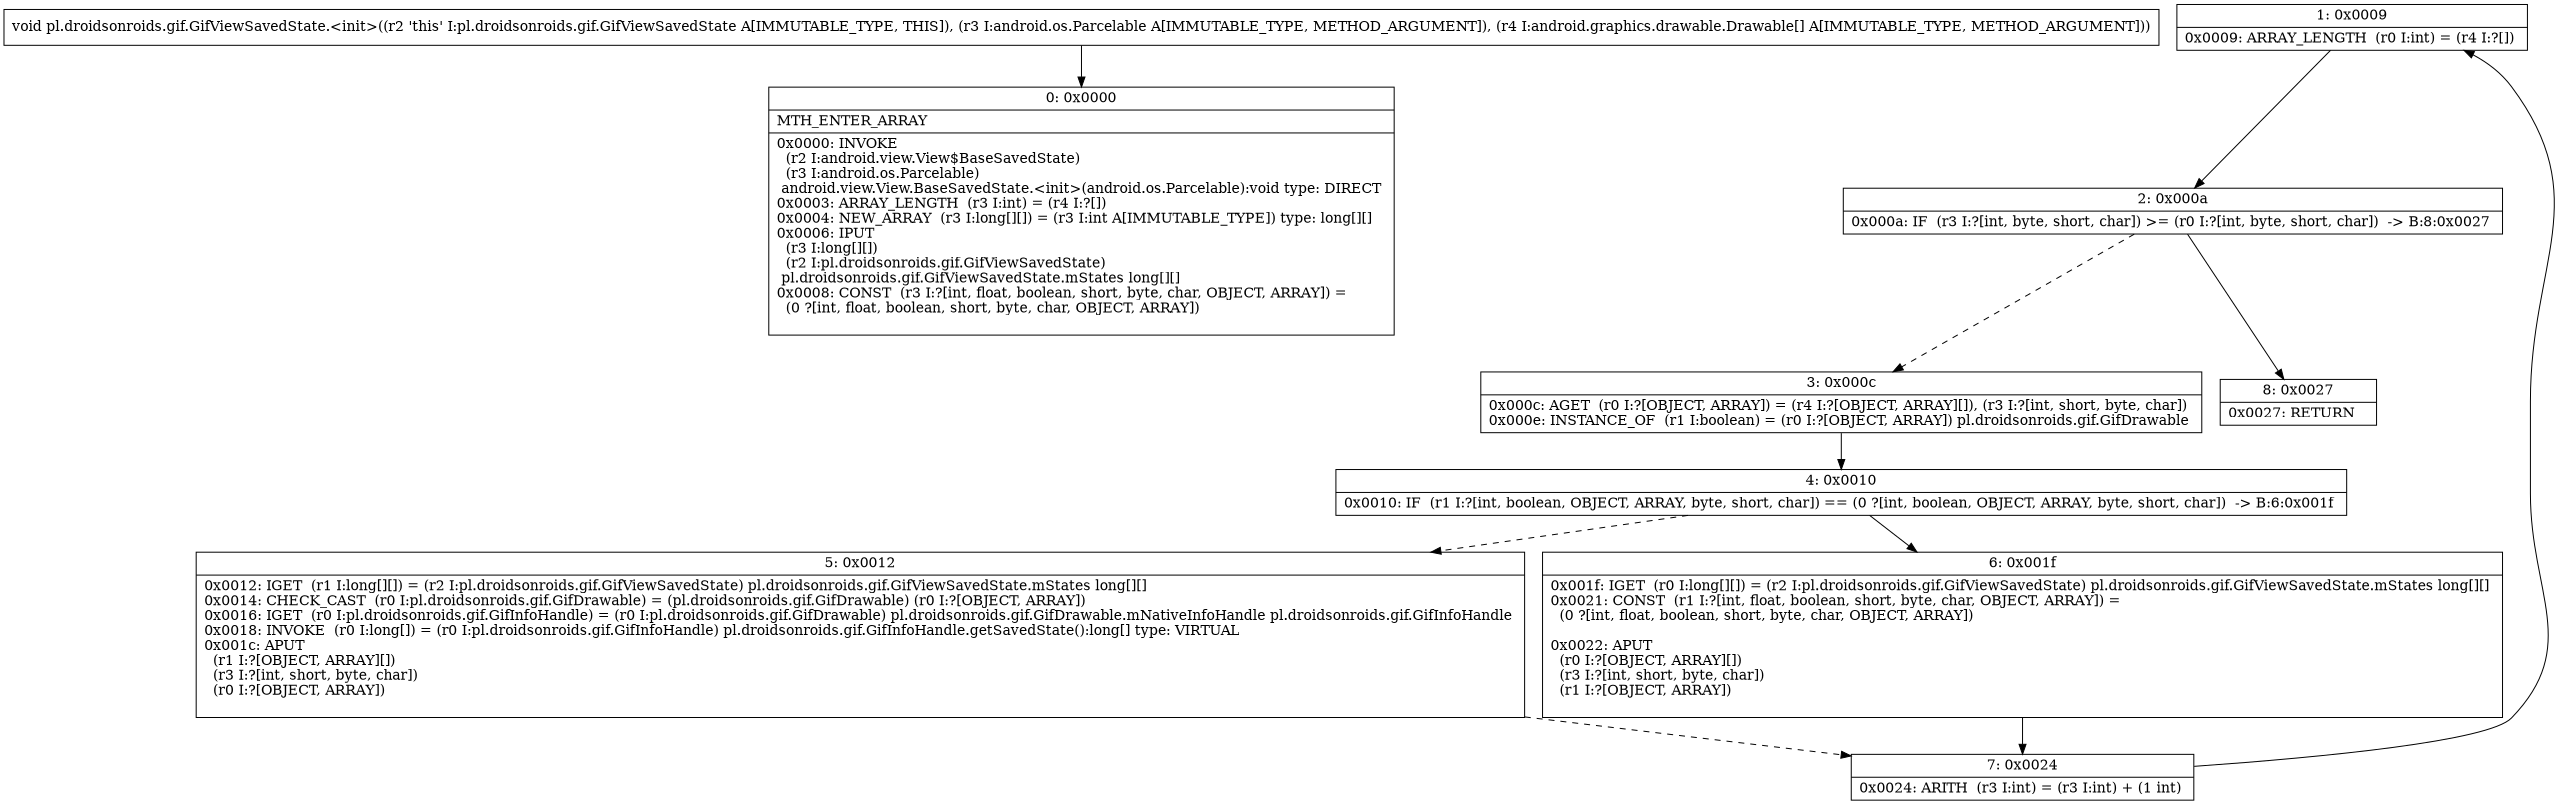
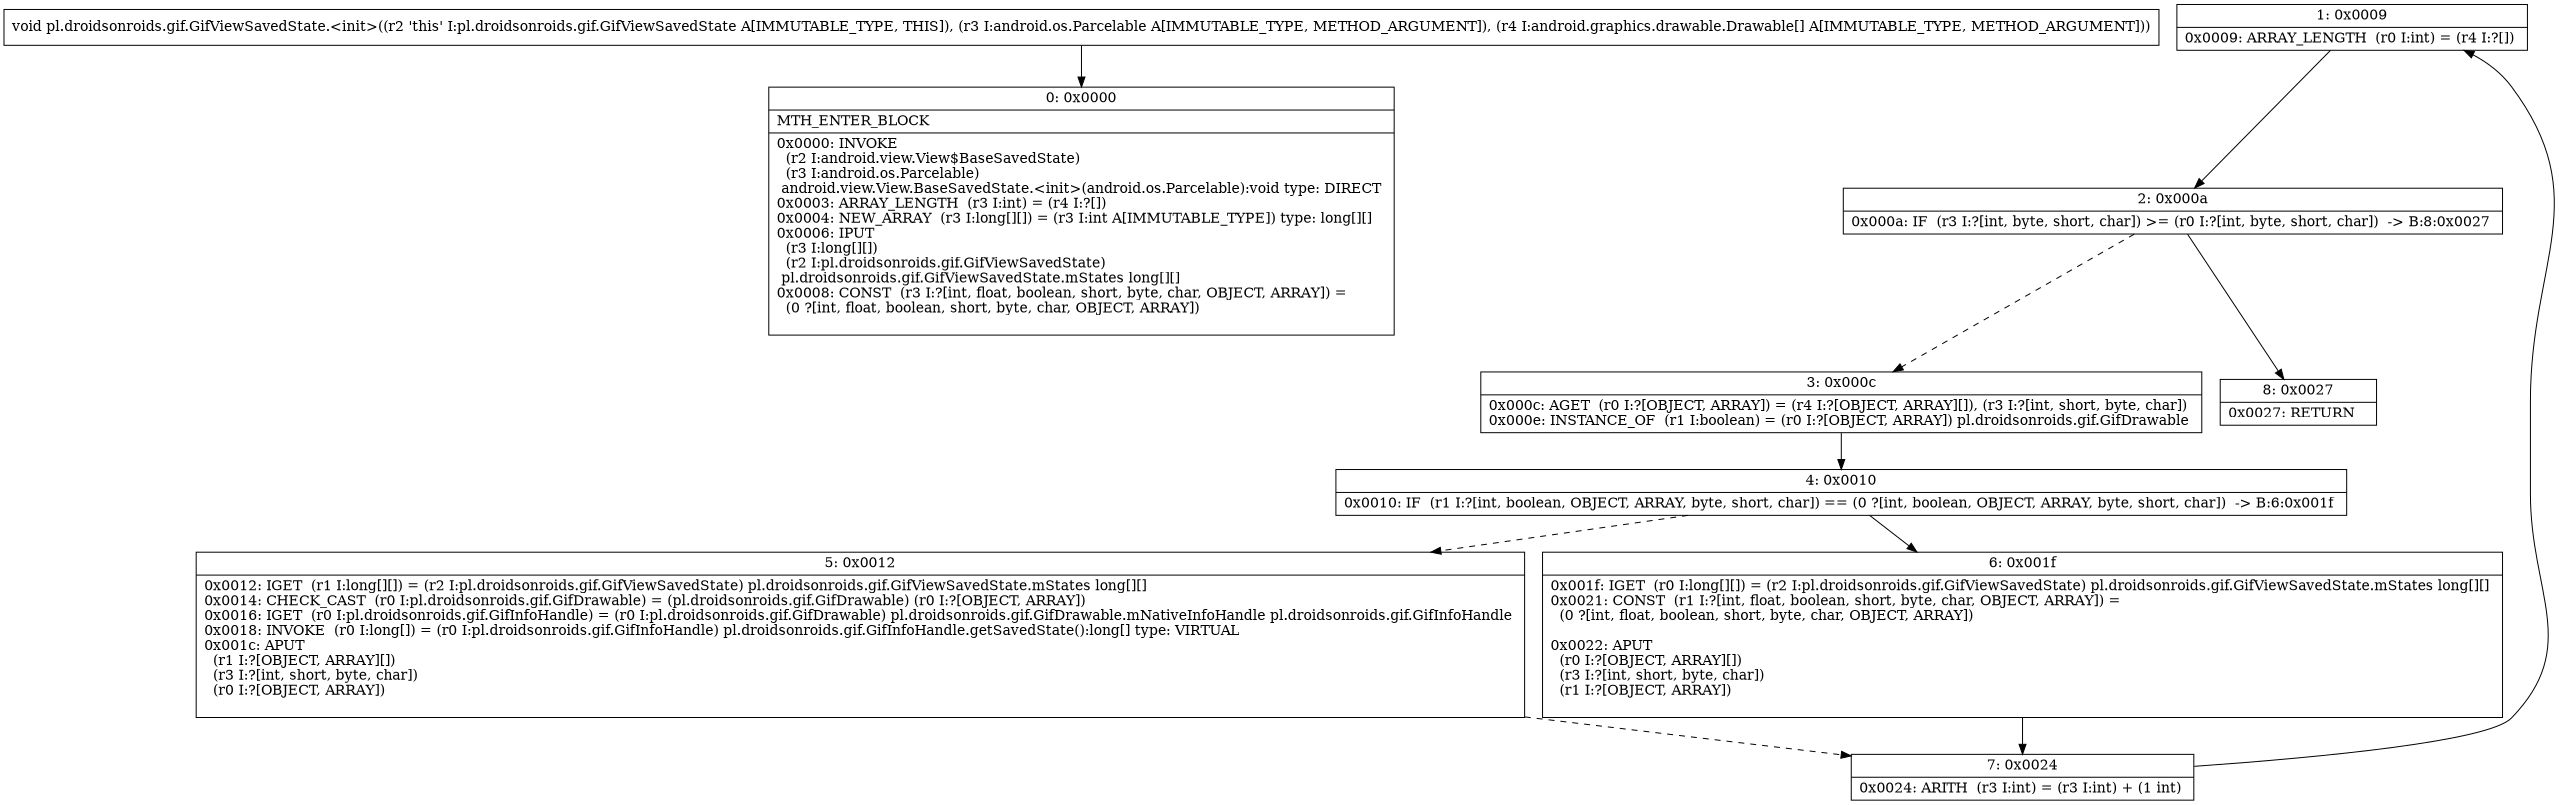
  digraph {
    node [shape=record]
-   n1 [label="{0\:\ 0x0000|MTH_ENTER_ARRAY\l|0x0000: INVOKE  \l  (r2 I:android.view.View$BaseSavedState)\l  (r3 I:android.os.Parcelable)\l android.view.View.BaseSavedState.\<init\>(android.os.Parcelable):void type: DIRECT \l0x0003: ARRAY_LENGTH  (r3 I:int) = (r4 I:?[]) \l0x0004: NEW_ARRAY  (r3 I:long[][]) = (r3 I:int A[IMMUTABLE_TYPE]) type: long[][] \l0x0006: IPUT  \l  (r3 I:long[][])\l  (r2 I:pl.droidsonroids.gif.GifViewSavedState)\l pl.droidsonroids.gif.GifViewSavedState.mStates long[][] \l0x0008: CONST  (r3 I:?[int, float, boolean, short, byte, char, OBJECT, ARRAY]) = \l  (0 ?[int, float, boolean, short, byte, char, OBJECT, ARRAY])\l \l}"]
+   n1 [label="{0\:\ 0x0000|MTH_ENTER_BLOCK\l|0x0000: INVOKE  \l  (r2 I:android.view.View$BaseSavedState)\l  (r3 I:android.os.Parcelable)\l android.view.View.BaseSavedState.\<init\>(android.os.Parcelable):void type: DIRECT \l0x0003: ARRAY_LENGTH  (r3 I:int) = (r4 I:?[]) \l0x0004: NEW_ARRAY  (r3 I:long[][]) = (r3 I:int A[IMMUTABLE_TYPE]) type: long[][] \l0x0006: IPUT  \l  (r3 I:long[][])\l  (r2 I:pl.droidsonroids.gif.GifViewSavedState)\l pl.droidsonroids.gif.GifViewSavedState.mStates long[][] \l0x0008: CONST  (r3 I:?[int, float, boolean, short, byte, char, OBJECT, ARRAY]) = \l  (0 ?[int, float, boolean, short, byte, char, OBJECT, ARRAY])\l \l}"]
    n2 [label="{1\:\ 0x0009|0x0009: ARRAY_LENGTH  (r0 I:int) = (r4 I:?[]) \l}"]
    n3 [label="{2\:\ 0x000a|0x000a: IF  (r3 I:?[int, byte, short, char]) \>= (r0 I:?[int, byte, short, char])  \-\> B:8:0x0027 \l}"]
    n4 [label="{3\:\ 0x000c|0x000c: AGET  (r0 I:?[OBJECT, ARRAY]) = (r4 I:?[OBJECT, ARRAY][]), (r3 I:?[int, short, byte, char]) \l0x000e: INSTANCE_OF  (r1 I:boolean) = (r0 I:?[OBJECT, ARRAY]) pl.droidsonroids.gif.GifDrawable \l}"]
    n5 [label="{8\:\ 0x0027|0x0027: RETURN   \l}"]
    n6 [label="{4\:\ 0x0010|0x0010: IF  (r1 I:?[int, boolean, OBJECT, ARRAY, byte, short, char]) == (0 ?[int, boolean, OBJECT, ARRAY, byte, short, char])  \-\> B:6:0x001f \l}"]
    n7 [label="{5\:\ 0x0012|0x0012: IGET  (r1 I:long[][]) = (r2 I:pl.droidsonroids.gif.GifViewSavedState) pl.droidsonroids.gif.GifViewSavedState.mStates long[][] \l0x0014: CHECK_CAST  (r0 I:pl.droidsonroids.gif.GifDrawable) = (pl.droidsonroids.gif.GifDrawable) (r0 I:?[OBJECT, ARRAY]) \l0x0016: IGET  (r0 I:pl.droidsonroids.gif.GifInfoHandle) = (r0 I:pl.droidsonroids.gif.GifDrawable) pl.droidsonroids.gif.GifDrawable.mNativeInfoHandle pl.droidsonroids.gif.GifInfoHandle \l0x0018: INVOKE  (r0 I:long[]) = (r0 I:pl.droidsonroids.gif.GifInfoHandle) pl.droidsonroids.gif.GifInfoHandle.getSavedState():long[] type: VIRTUAL \l0x001c: APUT  \l  (r1 I:?[OBJECT, ARRAY][])\l  (r3 I:?[int, short, byte, char])\l  (r0 I:?[OBJECT, ARRAY])\l \l}"]
    n8 [label="{6\:\ 0x001f|0x001f: IGET  (r0 I:long[][]) = (r2 I:pl.droidsonroids.gif.GifViewSavedState) pl.droidsonroids.gif.GifViewSavedState.mStates long[][] \l0x0021: CONST  (r1 I:?[int, float, boolean, short, byte, char, OBJECT, ARRAY]) = \l  (0 ?[int, float, boolean, short, byte, char, OBJECT, ARRAY])\l \l0x0022: APUT  \l  (r0 I:?[OBJECT, ARRAY][])\l  (r3 I:?[int, short, byte, char])\l  (r1 I:?[OBJECT, ARRAY])\l \l}"]
    n9 [label="{7\:\ 0x0024|0x0024: ARITH  (r3 I:int) = (r3 I:int) + (1 int) \l}"]
    n10 [label="{void pl.droidsonroids.gif.GifViewSavedState.\<init\>((r2 'this' I:pl.droidsonroids.gif.GifViewSavedState A[IMMUTABLE_TYPE, THIS]), (r3 I:android.os.Parcelable A[IMMUTABLE_TYPE, METHOD_ARGUMENT]), (r4 I:android.graphics.drawable.Drawable[] A[IMMUTABLE_TYPE, METHOD_ARGUMENT])) }"]
    n2 -> n3
    n3 -> n4 [style=dashed]
    n3 -> n5
    n4 -> n6
    n6 -> n7 [style=dashed]
    n6 -> n8
    n7 -> n9 [style=dashed]
    n8 -> n9
    n9 -> n2
    n10 -> n1
  }
